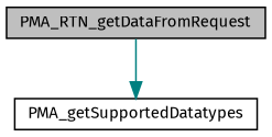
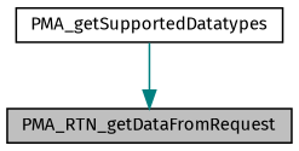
  digraph {
    rankdir=TB
    fontname="Fira Sans"
    node [color=black fontname="Fira Sans" fontsize=10 shape=record style=filled]
    n1 [fillcolor=grey75 fontcolor=black height=0.2 label=PMA_RTN_getDataFromRequest width=0.4]
    n2 [fillcolor=white height=0.2 label=PMA_getSupportedDatatypes width=0.4]
-   n1 -> n2 [color=teal fontname="Fira Sans" fontsize=10 labelfontname=Helvetica labelfontsize=10 style=solid]
+   n2 -> n1 [color=teal fontname="Fira Sans" fontsize=10 labelfontname=Helvetica labelfontsize=10 style=solid]
  }
